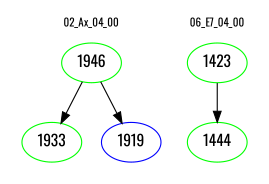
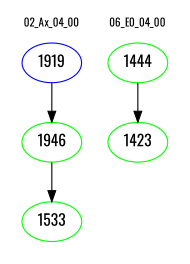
  digraph {
    fontname=Oswald
    node [color=green fontname=Oswald]
    edge [color=black fontname=Oswald]
    n1 [label=1946]
-   n2 [label=1933]
+   n2 [label=1533]
    n3 [color=blue label=1919]
    n4 [label=1423]
    n5 [label=1444]
    subgraph cluster_1 {
      color=white
      fontsize=10
      label="02_Ax_04_00"
      n1
      n2
      n3
    }
    subgraph cluster_2 {
      color=white
      fontsize=10
-     label="06_E7_04_00"
+     label="06_E0_04_00"
      n4
      n5
    }
    n1 -> n2
-   n1 -> n3
-   n4 -> n5
+   n3 -> n1
+   n5 -> n4
  }
